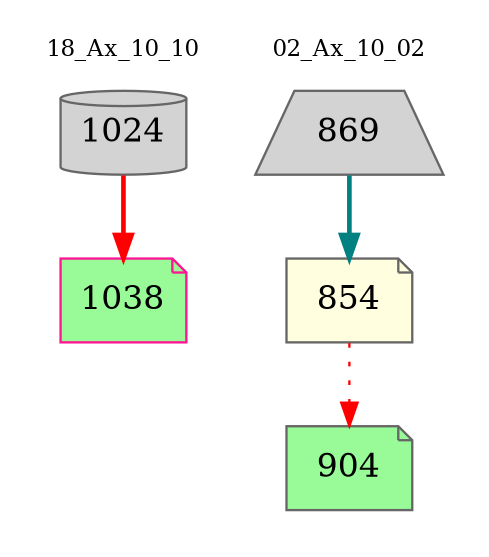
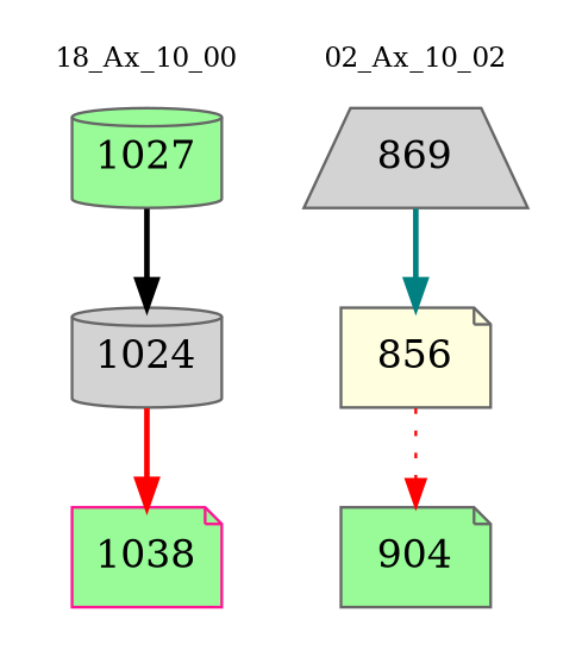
  digraph {
    node [color=gray40 fillcolor=palegreen shape=note style=filled]
    edge [color=red style=bold]
+   n1 [label=1027 shape=cylinder]
    n2 [fillcolor=lightgrey label=1024 shape=cylinder]
    n3 [color=deeppink label=1038]
    n4 [fillcolor=lightgrey label=869 shape=trapezium]
-   n5 [fillcolor=lightyellow label=854]
+   n5 [fillcolor=lightyellow label=856]
    n6 [label=904]
    subgraph cluster_1 {
      color=white
      fontsize=10
-     label="18_Ax_10_10"
+     label="18_Ax_10_00"
+     n1
      n2
      n3
    }
    subgraph cluster_2 {
      color=white
      fontsize=10
      label="02_Ax_10_02"
      n4
      n5
      n6
    }
+   n1 -> n2 [color=black]
    n2 -> n3
    n4 -> n5 [color=teal]
    n5 -> n6 [style=dotted]
  }
